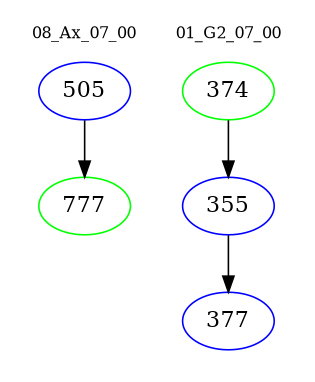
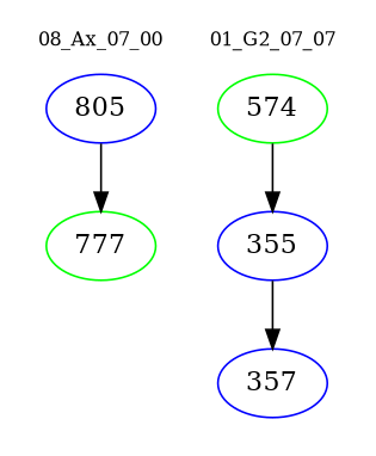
  digraph {
    node [color=blue]
    edge [color=black]
-   n1 [label=505]
+   n1 [label=805]
    n2 [color=green label=777]
-   n3 [color=green label=374]
+   n3 [color=green label=574]
    n4 [label=355]
-   n5 [label=377]
+   n5 [label=357]
    subgraph cluster_1 {
      color=white
      fontsize=10
      label="08_Ax_07_00"
      n1
      n2
    }
    subgraph cluster_2 {
      color=white
      fontsize=10
-     label="01_G2_07_00"
+     label="01_G2_07_07"
      n3
      n4
      n5
    }
    n1 -> n2
    n3 -> n4
    n4 -> n5
  }
